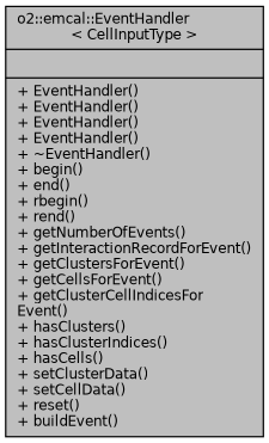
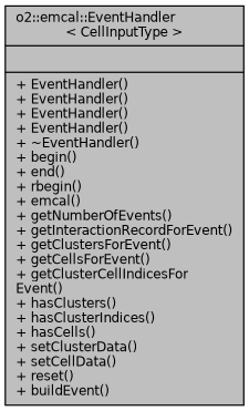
  digraph {
-   n1 [color=black fillcolor=grey75 fontcolor=black fontname=Helvetica fontsize=10 height=0.2 label="{o2::emcal::EventHandler\l\< CellInputType \>\n||+ EventHandler()\l+ EventHandler()\l+ EventHandler()\l+ EventHandler()\l+ ~EventHandler()\l+ begin()\l+ end()\l+ rbegin()\l+ rend()\l+ getNumberOfEvents()\l+ getInteractionRecordForEvent()\l+ getClustersForEvent()\l+ getCellsForEvent()\l+ getClusterCellIndicesFor\lEvent()\l+ hasClusters()\l+ hasClusterIndices()\l+ hasCells()\l+ setClusterData()\l+ setCellData()\l+ reset()\l+ buildEvent()\l}" shape=record style=filled width=0.4]
+   n1 [color=black fillcolor=grey75 fontcolor=black fontname=Helvetica fontsize=10 height=0.2 label="{o2::emcal::EventHandler\l\< CellInputType \>\n||+ EventHandler()\l+ EventHandler()\l+ EventHandler()\l+ EventHandler()\l+ ~EventHandler()\l+ begin()\l+ end()\l+ rbegin()\l+ emcal()\l+ getNumberOfEvents()\l+ getInteractionRecordForEvent()\l+ getClustersForEvent()\l+ getCellsForEvent()\l+ getClusterCellIndicesFor\lEvent()\l+ hasClusters()\l+ hasClusterIndices()\l+ hasCells()\l+ setClusterData()\l+ setCellData()\l+ reset()\l+ buildEvent()\l}" shape=record style=filled width=0.4]
  }
